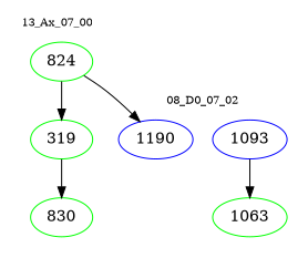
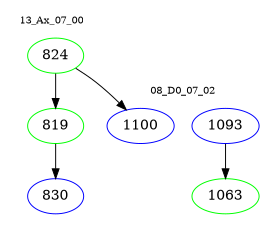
  digraph {
    node [color=green]
    edge [color=black]
    n1 [label=824]
-   n2 [label=319]
-   n3 [label=830]
+   n2 [label=819]
+   n3 [color=blue label=830]
    n4 [color=blue label=1093]
    n5 [label=1063]
-   n6 [color=blue label=1190]
+   n6 [color=blue label=1100]
    subgraph cluster_1 {
      color=white
      fontsize=10
      label="13_Ax_07_00"
      n1
      n2
      n3
    }
    subgraph cluster_2 {
      color=white
      fontsize=10
      label="08_D0_07_02"
      n4
      n5
      n6
    }
    n1 -> n2
    n1 -> n6
    n2 -> n3
    n4 -> n5
  }
